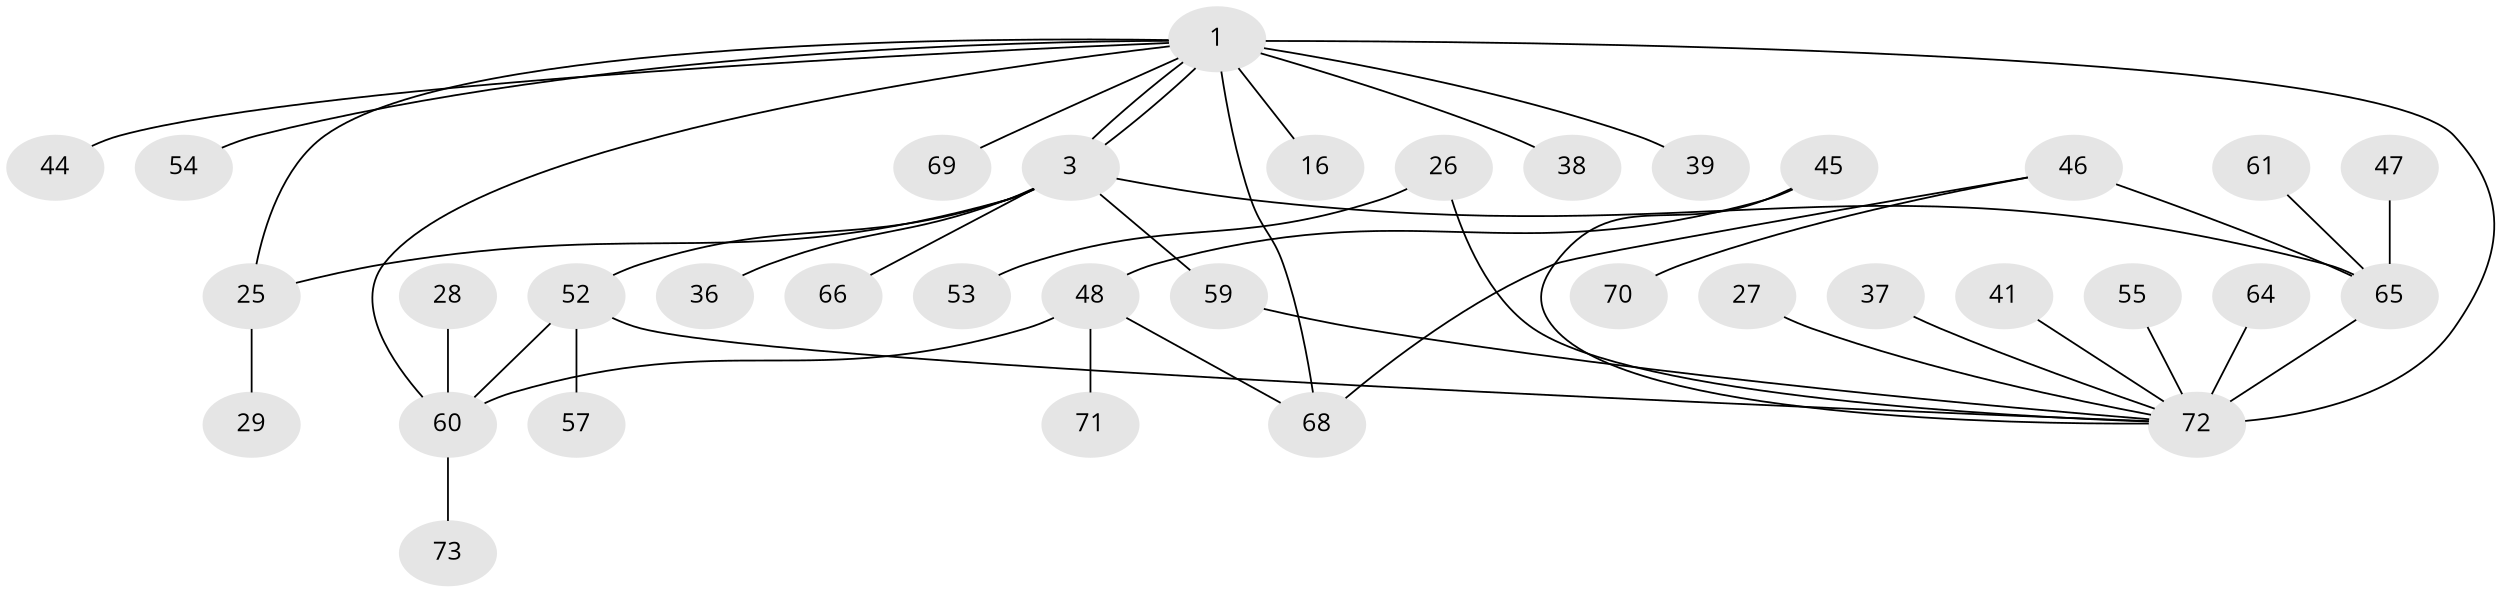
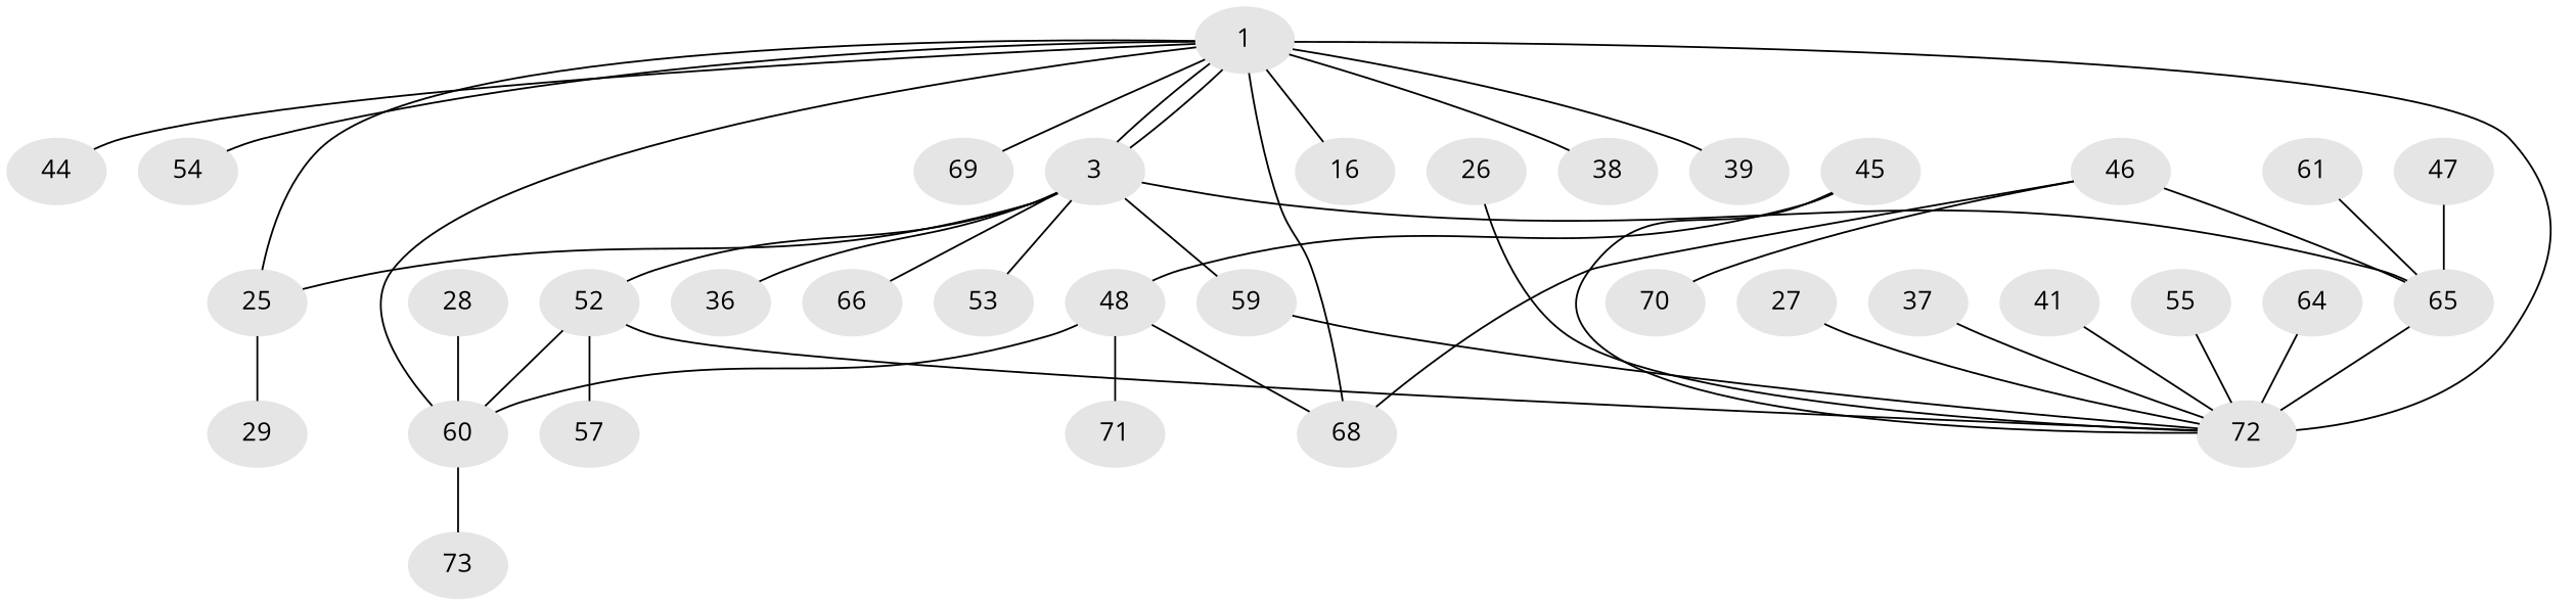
  graph {
    fontname="Open Sans"
    node [color=gray90 fontname="Open Sans" style=filled]
    edge [fontname="Open Sans"]
    1
    3
    16
    25 [super="+5"]
    38
    39
    44
    54
    60 [super="+21"]
    68 [super="+33+12+50+67"]
    69
    72 [super="+30+58+42+63"]
    36
    52 [super="+11"]
    53
    59
    65 [super="+4+49"]
    66
    29
    73
    57
    26
    27
    28
    37
    41
    45 [super="+18"]
    48 [super="+22+34"]
    71
    46 [super="+19+15+31+43"]
    70
    47 [super="+35"]
    55
    61
    64
    1 -- 3
    1 -- 3
    1 -- 16
    1 -- 25
    1 -- 38
    1 -- 39
    1 -- 44
    1 -- 54
    1 -- 60 [weight=3]
    1 -- 68 [weight=2]
    1 -- 69
    1 -- 72 [weight=5]
    3 -- 25 [weight=2]
    3 -- 36
    3 -- 52 [weight=2]
-   26 -- 53
+   3 -- 53
    3 -- 59
    3 -- 65 [weight=3]
    3 -- 66
    25 -- 29
    60 -- 73
    52 -- 60
    52 -- 72
    52 -- 57
    59 -- 72
    65 -- 72 [weight=2]
    26 -- 72
    27 -- 72
    28 -- 60
    37 -- 72
    41 -- 72
    45 -- 72
    45 -- 48
    48 -- 60 [weight=2]
    48 -- 68
    48 -- 71
    46 -- 68
    46 -- 65 [weight=2]
    46 -- 70
    47 -- 65
    55 -- 72
    61 -- 65
    64 -- 72
  }
